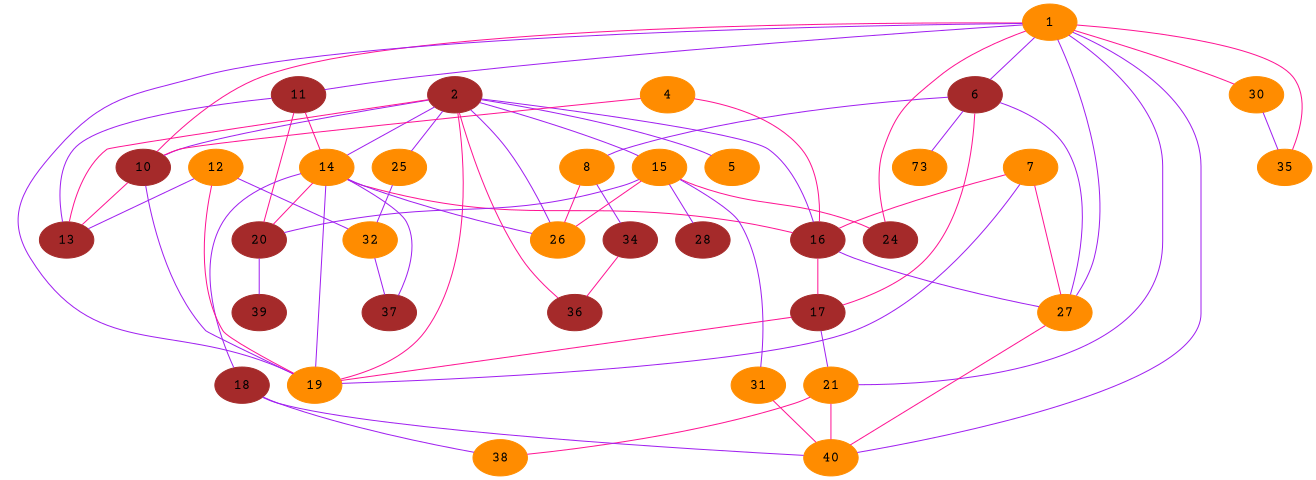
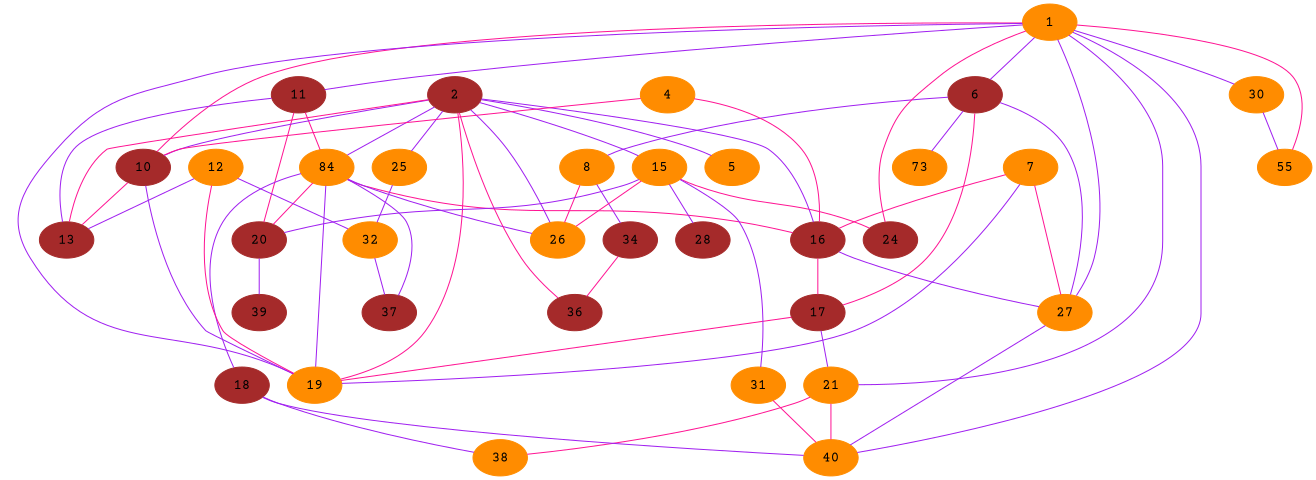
  graph {
    fontname="Courier Prime"
    node [color=darkorange fontname="Courier Prime" style=filled]
    edge [color=purple fontname="Courier Prime" weight=1.0]
    6 [color=brown]
    1
    10 [color=brown]
    11 [color=brown]
    19
    21
    24 [color=brown]
    27
    30
-   35
+   35 [label=55]
    40
    8
    17 [color=brown]
    n14 [label=73]
    13 [color=brown]
-   14
+   14 [label=84]
    20 [color=brown]
    38
    2 [color=brown]
    5
    15
    16 [color=brown]
    25
    26
    36 [color=brown]
    18 [color=brown]
    37 [color=brown]
    28 [color=brown]
    31
    32
    4
    34 [color=brown]
    7
    39 [color=brown]
    12
    6 -- 27
    6 -- 8
    6 -- 17 [color=deeppink]
    6 -- n14
    1 -- 6
    1 -- 10 [color=deeppink]
    1 -- 11
    1 -- 19
    1 -- 21
    1 -- 24 [color=deeppink]
    1 -- 27
-   1 -- 30 [color=deeppink]
+   1 -- 30
    1 -- 35 [color=deeppink]
    1 -- 40
    10 -- 19
    10 -- 13 [color=deeppink]
    11 -- 13
    11 -- 14 [color=deeppink]
    11 -- 20 [color=deeppink]
    21 -- 40 [color=deeppink]
    21 -- 38 [color=deeppink]
-   27 -- 40 [color=deeppink]
+   27 -- 40
    30 -- 35
    8 -- 26 [color=deeppink]
    8 -- 34
    17 -- 19 [color=deeppink]
    17 -- 21
    14 -- 19 [weight=2.0]
    14 -- 20 [color=deeppink weight=2.0]
    14 -- 16 [color=deeppink]
    14 -- 26
    14 -- 18
    14 -- 37
    20 -- 39
    2 -- 10
    2 -- 19 [color=deeppink]
    2 -- 13 [color=deeppink]
    2 -- 14
    2 -- 5
    2 -- 15
    2 -- 16
    2 -- 25 [weight=2.0]
    2 -- 26
    2 -- 36 [color=deeppink]
    15 -- 24 [color=deeppink]
    15 -- 20
    15 -- 26 [color=deeppink]
    15 -- 28
    15 -- 31
    16 -- 27
    16 -- 17 [color=deeppink weight=2.0]
    25 -- 32
    18 -- 40
    18 -- 38
    31 -- 40 [color=deeppink]
    32 -- 37
    4 -- 10 [color=deeppink]
    4 -- 16 [color=deeppink]
    34 -- 36 [color=deeppink]
    7 -- 19
    7 -- 27 [color=deeppink]
    7 -- 16 [color=deeppink]
    12 -- 19 [color=deeppink weight=3.0]
    12 -- 13
    12 -- 32
  }
